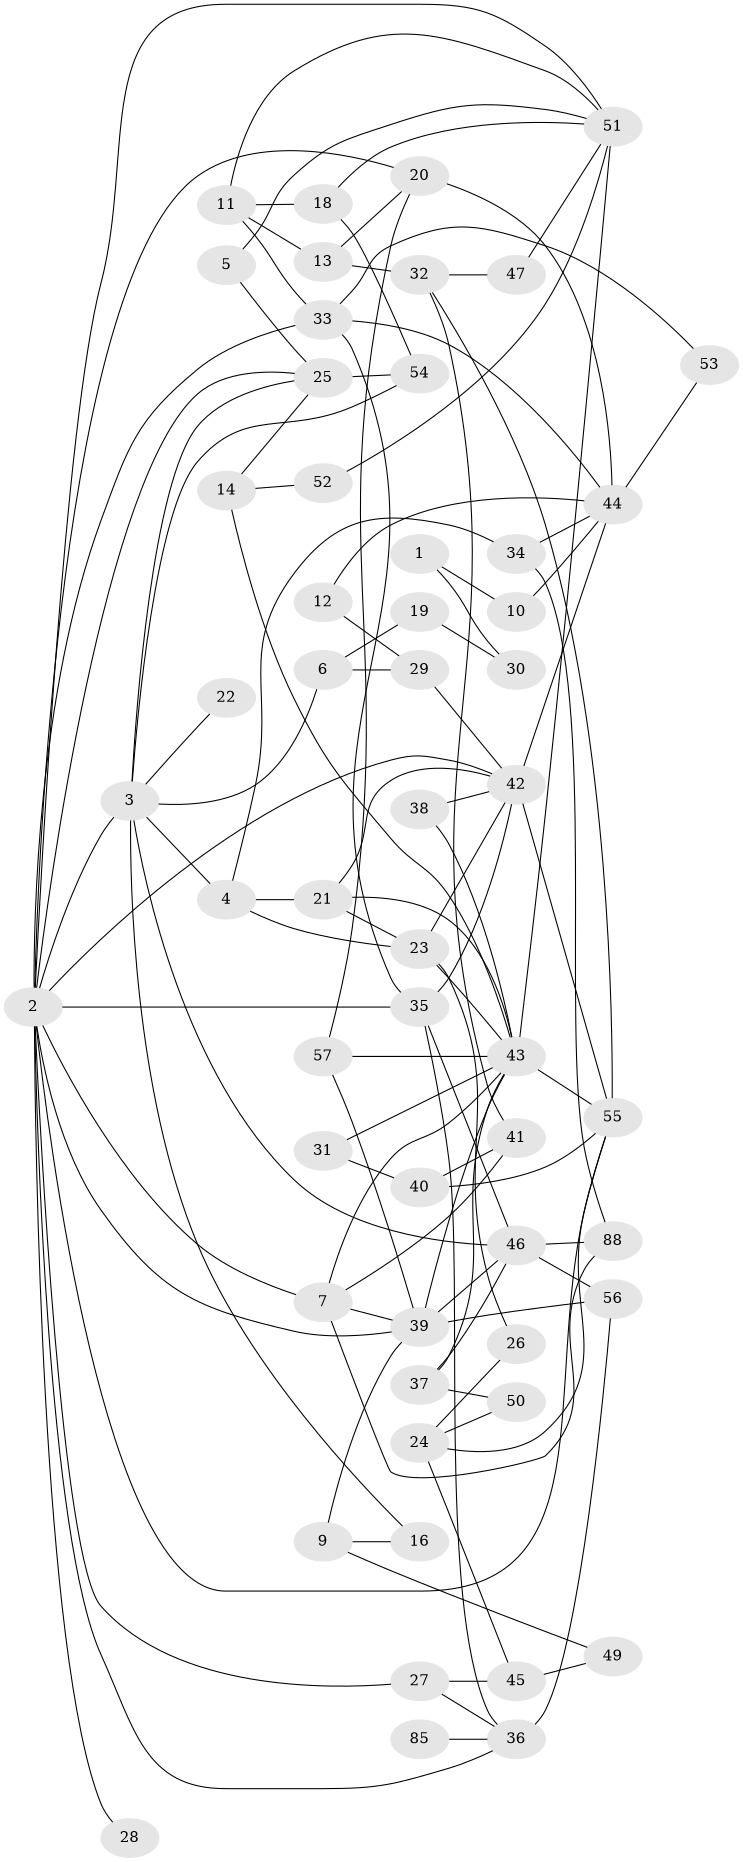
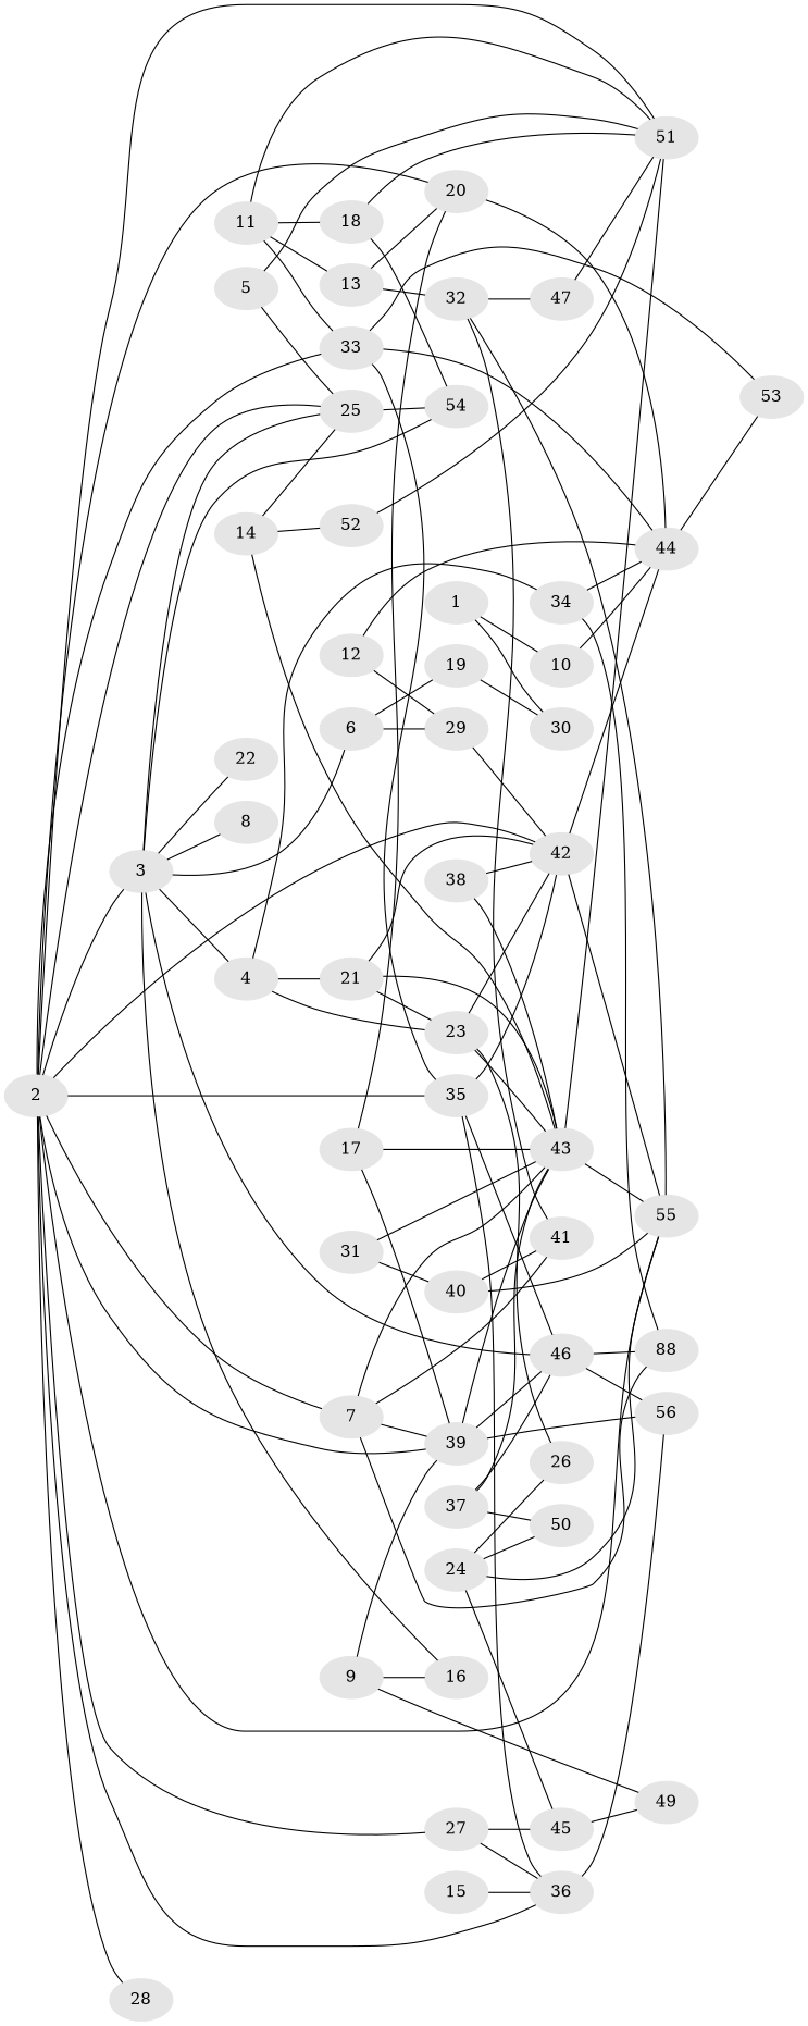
  graph {
    rankdir=LR
    node [color=gray90 style=filled]
    edge [weight=1.0]
    1
    10
    30
    3
    25
    4
    6
+   8
    16
    22
    46
    54
    44
    2
    7
    20
    27
    28
    33
    35
    36
    39
    42
    51
    55
    41
    43
    n28 [label=88]
    45
    53
    56
    21
    23
    34
    19
    29
    26
    5
    9
    49
    11
    13
    18
    32
    12
    47
    14
    52
-   15 [label=85]
-   17 [label=57]
+   15
+   17
    24
    50
    31
    40
    37
    38
    1 -- 10
    1 -- 30
    10 -- 44
    3 -- 25
    3 -- 4
    3 -- 6
+   3 -- 8
    3 -- 16
    3 -- 22
    3 -- 46
    3 -- 54
    25 -- 54
    4 -- 21
    4 -- 23
    4 -- 34
    6 -- 19
    6 -- 29
    46 -- n28
    46 -- 56
    44 -- 53
    2 -- 3
    2 -- 25
    2 -- 7
    2 -- 20
    2 -- 27
    2 -- 28
    2 -- 33
    2 -- 35
    2 -- 36
    2 -- 39
    2 -- 42
    2 -- 51
    2 -- 55
    7 -- 39
    7 -- 41
    7 -- 43
    7 -- n28
    20 -- 44
    27 -- 36
    27 -- 45
    33 -- 44
    33 -- 35
    33 -- 53
    35 -- 46
    35 -- 36
    35 -- 42
    36 -- 56
    39 -- 46
    39 -- 43
    39 -- 56
    42 -- 44
    42 -- 55
    43 -- 51
    43 -- 55
    45 -- 49
    21 -- 42
    21 -- 43
    21 -- 23
    23 -- 42
    23 -- 43
    23 -- 26
    34 -- 44
    34 -- n28
    19 -- 30
    29 -- 42
    5 -- 25
    5 -- 51
    9 -- 16
    9 -- 39
    9 -- 49
    11 -- 33
    11 -- 51
    11 -- 13
    11 -- 18
    13 -- 20
    13 -- 32
    18 -- 54
    18 -- 51
    32 -- 55
    32 -- 41
    32 -- 47
    12 -- 44
    12 -- 29
    47 -- 51
    14 -- 25
    14 -- 43
    14 -- 52
    52 -- 51
    15 -- 36
    17 -- 20
    17 -- 39
    17 -- 43
    24 -- 55
    24 -- 45
    24 -- 26
    24 -- 50
    31 -- 43
    31 -- 40
    40 -- 55
    40 -- 41
    37 -- 46
    37 -- 43
    37 -- 50
    38 -- 42
    38 -- 43
  }
